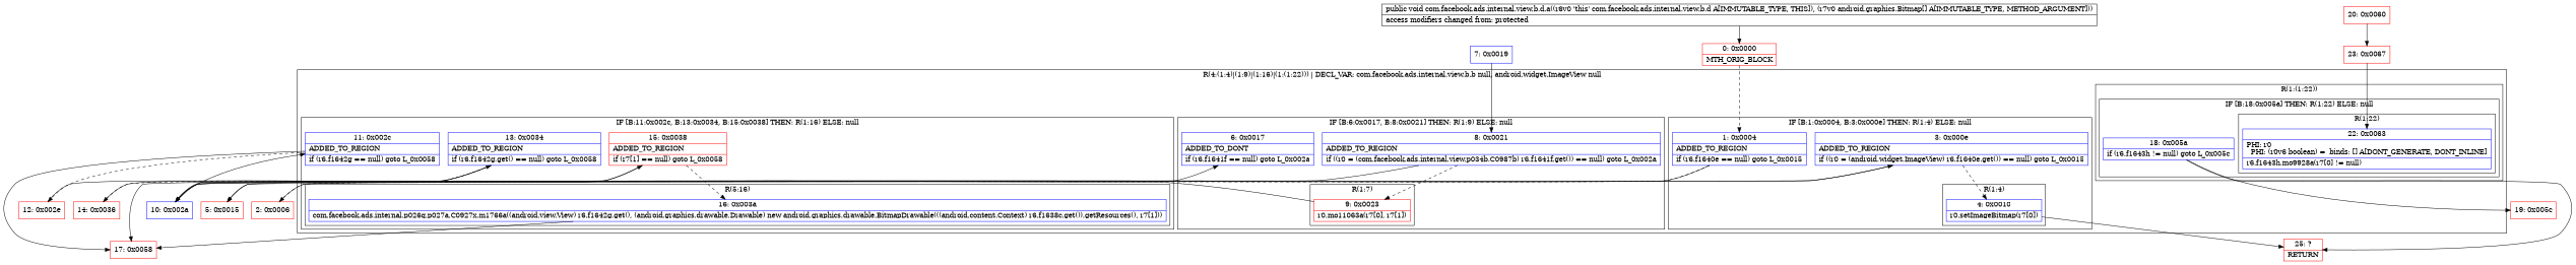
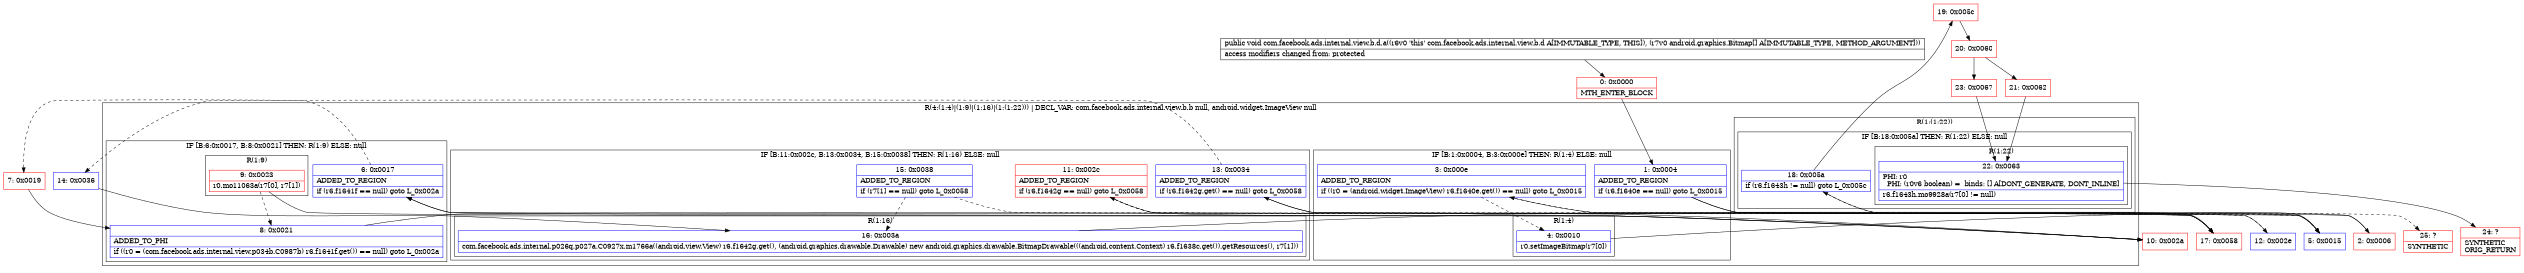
  digraph {
    node [color=red shape=record]
    n1 [color=blue label="{4\:\ 0x0010|r0.setImageBitmap(r7[0])\l}"]
    n2 [color=blue label="{1\:\ 0x0004|ADDED_TO_REGION\l|if (r6.f1640e == null) goto L_0x0015\l}"]
    n3 [color=blue label="{3\:\ 0x000e|ADDED_TO_REGION\l|if ((r0 = (android.widget.ImageView) r6.f1640e.get()) == null) goto L_0x0015\l}"]
    n4 [color=blue label="{16\:\ 0x003a|com.facebook.ads.internal.p026q.p027a.C0927x.m1766a((android.view.View) r6.f1642g.get(), (android.graphics.drawable.Drawable) new android.graphics.drawable.BitmapDrawable(((android.content.Context) r6.f1638c.get()).getResources(), r7[1]))\l}"]
-   n5 [color=blue label="{11\:\ 0x002c|ADDED_TO_REGION\l|if (r6.f1642g == null) goto L_0x0058\l}"]
+   n5 [label="{11\:\ 0x002c|ADDED_TO_REGION\l|if (r6.f1642g == null) goto L_0x0058\l}"]
    n6 [color=blue label="{13\:\ 0x0034|ADDED_TO_REGION\l|if (r6.f1642g.get() == null) goto L_0x0058\l}"]
-   n7 [label="{15\:\ 0x0038|ADDED_TO_REGION\l|if (r7[1] == null) goto L_0x0058\l}"]
+   n7 [color=blue label="{15\:\ 0x0038|ADDED_TO_REGION\l|if (r7[1] == null) goto L_0x0058\l}"]
    n8 [label="{9\:\ 0x0023|r0.mo11063a(r7[0], r7[1])\l}"]
-   n9 [color=blue label="{6\:\ 0x0017|ADDED_TO_DONT\l|if (r6.f1641f == null) goto L_0x002a\l}"]
-   n10 [color=blue label="{8\:\ 0x0021|ADDED_TO_REGION\l|if ((r0 = (com.facebook.ads.internal.view.p034b.C0987b) r6.f1641f.get()) == null) goto L_0x002a\l}"]
+   n9 [color=blue label="{6\:\ 0x0017|ADDED_TO_REGION\l|if (r6.f1641f == null) goto L_0x002a\l}"]
+   n10 [color=blue label="{8\:\ 0x0021|ADDED_TO_PHI\l|if ((r0 = (com.facebook.ads.internal.view.p034b.C0987b) r6.f1641f.get()) == null) goto L_0x002a\l}"]
    n11 [color=blue label="{22\:\ 0x0063|PHI: r0 \l  PHI: (r0v6 boolean) =  binds: [] A[DONT_GENERATE, DONT_INLINE]\l|r6.f1643h.mo9928a(r7[0] != null)\l}"]
    n12 [color=blue label="{18\:\ 0x005a|if (r6.f1643h != null) goto L_0x005c\l}"]
-   n13 [label="{5\:\ 0x0015}"]
+   n13 [color=blue label="{5\:\ 0x0015}"]
    n14 [label="{2\:\ 0x0006}"]
    n15 [label="{17\:\ 0x0058}"]
-   n16 [label="{12\:\ 0x002e}"]
-   n17 [label="{14\:\ 0x0036}"]
-   n18 [color=blue label="{10\:\ 0x002a}"]
-   n19 [color=blue label="{7\:\ 0x0019}"]
+   n16 [color=blue label="{12\:\ 0x002e}"]
+   n17 [color=blue label="{14\:\ 0x0036}"]
+   n18 [label="{10\:\ 0x002a}"]
+   n19 [label="{7\:\ 0x0019}"]
+   n20 [label="{24\:\ ?|SYNTHETIC\lORIG_RETURN\l}"]
    n21 [label="{19\:\ 0x005c}"]
-   n22 [label="{25\:\ ?|RETURN\l}"]
+   n22 [label="{25\:\ ?|SYNTHETIC\l}"]
    n23 [label="{20\:\ 0x0060}"]
-   n24 [label="{0\:\ 0x0000|MTH_ORIG_BLOCK\l}"]
+   n24 [label="{0\:\ 0x0000|MTH_ENTER_BLOCK\l}"]
+   n25 [label="{21\:\ 0x0062}"]
    n26 [label="{23\:\ 0x0067}"]
    n27 [label="{public void com.facebook.ads.internal.view.b.d.a((r6v0 'this' com.facebook.ads.internal.view.b.d A[IMMUTABLE_TYPE, THIS]), (r7v0 android.graphics.Bitmap[] A[IMMUTABLE_TYPE, METHOD_ARGUMENT]))  | access modifiers changed from: protected\l}" color=""]
    subgraph cluster_1 {
      label="R(4:(1:4)|(1:9)|(1:16)|(1:(1:22))) | DECL_VAR: com.facebook.ads.internal.view.b.b null, android.widget.ImageView null\l"
      subgraph cluster_2 {
        label="IF [B:1:0x0004, B:3:0x000e] THEN: R(1:4) ELSE: null"
        n2
        n3
        subgraph cluster_3 {
          label="R(1:4)"
          n1
        }
      }
      subgraph cluster_4 {
        label="IF [B:11:0x002c, B:13:0x0034, B:15:0x0038] THEN: R(1:16) ELSE: null"
        n5
        n6
        n7
        subgraph cluster_5 {
-         label="R(5:16)"
+         label="R(1:16)"
          n4
        }
      }
      subgraph cluster_6 {
        label="IF [B:6:0x0017, B:8:0x0021] THEN: R(1:9) ELSE: null"
        n9
        n10
        subgraph cluster_7 {
-         label="R(1:7)"
+         label="R(1:9)"
          n8
        }
      }
      subgraph cluster_8 {
        label="R(1:(1:22))"
        subgraph cluster_9 {
          label="IF [B:18:0x005a] THEN: R(1:22) ELSE: null"
          n12
          subgraph cluster_10 {
            label="R(1:22)"
            n11
          }
        }
      }
    }
-   n1 -> n22
+   n1 -> n13
    n2 -> n13
-   n2 -> n14 [style=dashed]
+   n2 -> n14 [style=solid]
    n3 -> n1 [style=dashed]
-   n3 -> n13
+   n3 -> n13 [style=dashed]
    n4 -> n15
-   n5 -> n15
+   n5 -> n15 [style=dashed]
    n5 -> n16 [style=dashed]
-   n6 -> n18
+   n6 -> n15
    n6 -> n17 [style=dashed]
    n7 -> n4 [style=dashed]
-   n7 -> n15
+   n7 -> n15 [style=dashed]
    n8 -> n18
-   n10 -> n8 [style=dashed]
+   n9 -> n19 [style=dashed]
+   n8 -> n10 [style=dashed]
    n10 -> n18
+   n11 -> n20
    n12 -> n21
-   n12 -> n22 [style=solid]
+   n12 -> n22 [style=dashed]
+   n13 -> n9
    n14 -> n3
+   n15 -> n12
    n16 -> n6
-   n17 -> n7
+   n17 -> n4
    n18 -> n5
    n18 -> n9
    n19 -> n10
+   n21 -> n23
+   n23 -> n25
    n23 -> n26
-   n24 -> n2 [style=dashed]
+   n24 -> n2
+   n25 -> n11
    n26 -> n11
    n27 -> n24
  }
